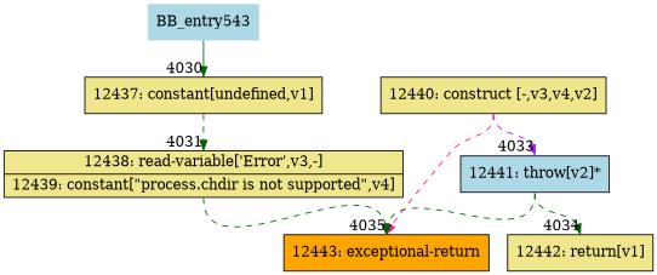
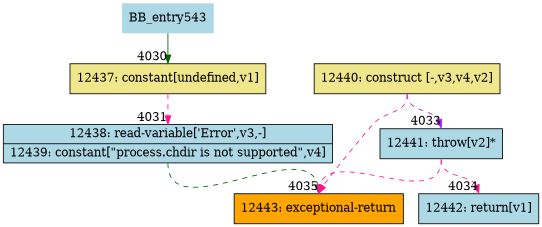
  digraph {
    rankdir=TD
    node [fillcolor=khaki shape=record style=filled]
    edge [color=darkgreen headport=n style=dashed tailport=s]
    n1 [fillcolor=lightblue label=BB_entry543 shape=none]
    n2 [label="{12437: constant[undefined,v1]}"]
-   n3 [label="{12438: read-variable['Error',v3,-]|12439: constant[\"process.chdir is not supported\",v4]}"]
+   n3 [fillcolor=lightblue label="{12438: read-variable['Error',v3,-]|12439: constant[\"process.chdir is not supported\",v4]}"]
    n4 [fillcolor=orange label="{12443: exceptional-return}"]
    n5 [label="{12440: construct [-,v3,v4,v2]}"]
    n6 [fillcolor=lightblue label="{12441: throw[v2]*}"]
-   n7 [label="{12442: return[v1]}"]
+   n7 [fillcolor=lightblue label="{12442: return[v1]}"]
    n1 -> n2 [headlabel="    4030" style=solid]
-   n2 -> n3 [headlabel="      4031"]
+   n2 -> n3 [color=deeppink headlabel="      4031"]
    n3 -> n4 [headlabel="      4035"]
    n5 -> n4 [color=deeppink]
    n5 -> n6 [color=purple headlabel="      4033"]
-   n6 -> n4
-   n6 -> n7 [headlabel="      4034"]
+   n6 -> n4 [color=deeppink]
+   n6 -> n7 [color=deeppink headlabel="      4034"]
  }
